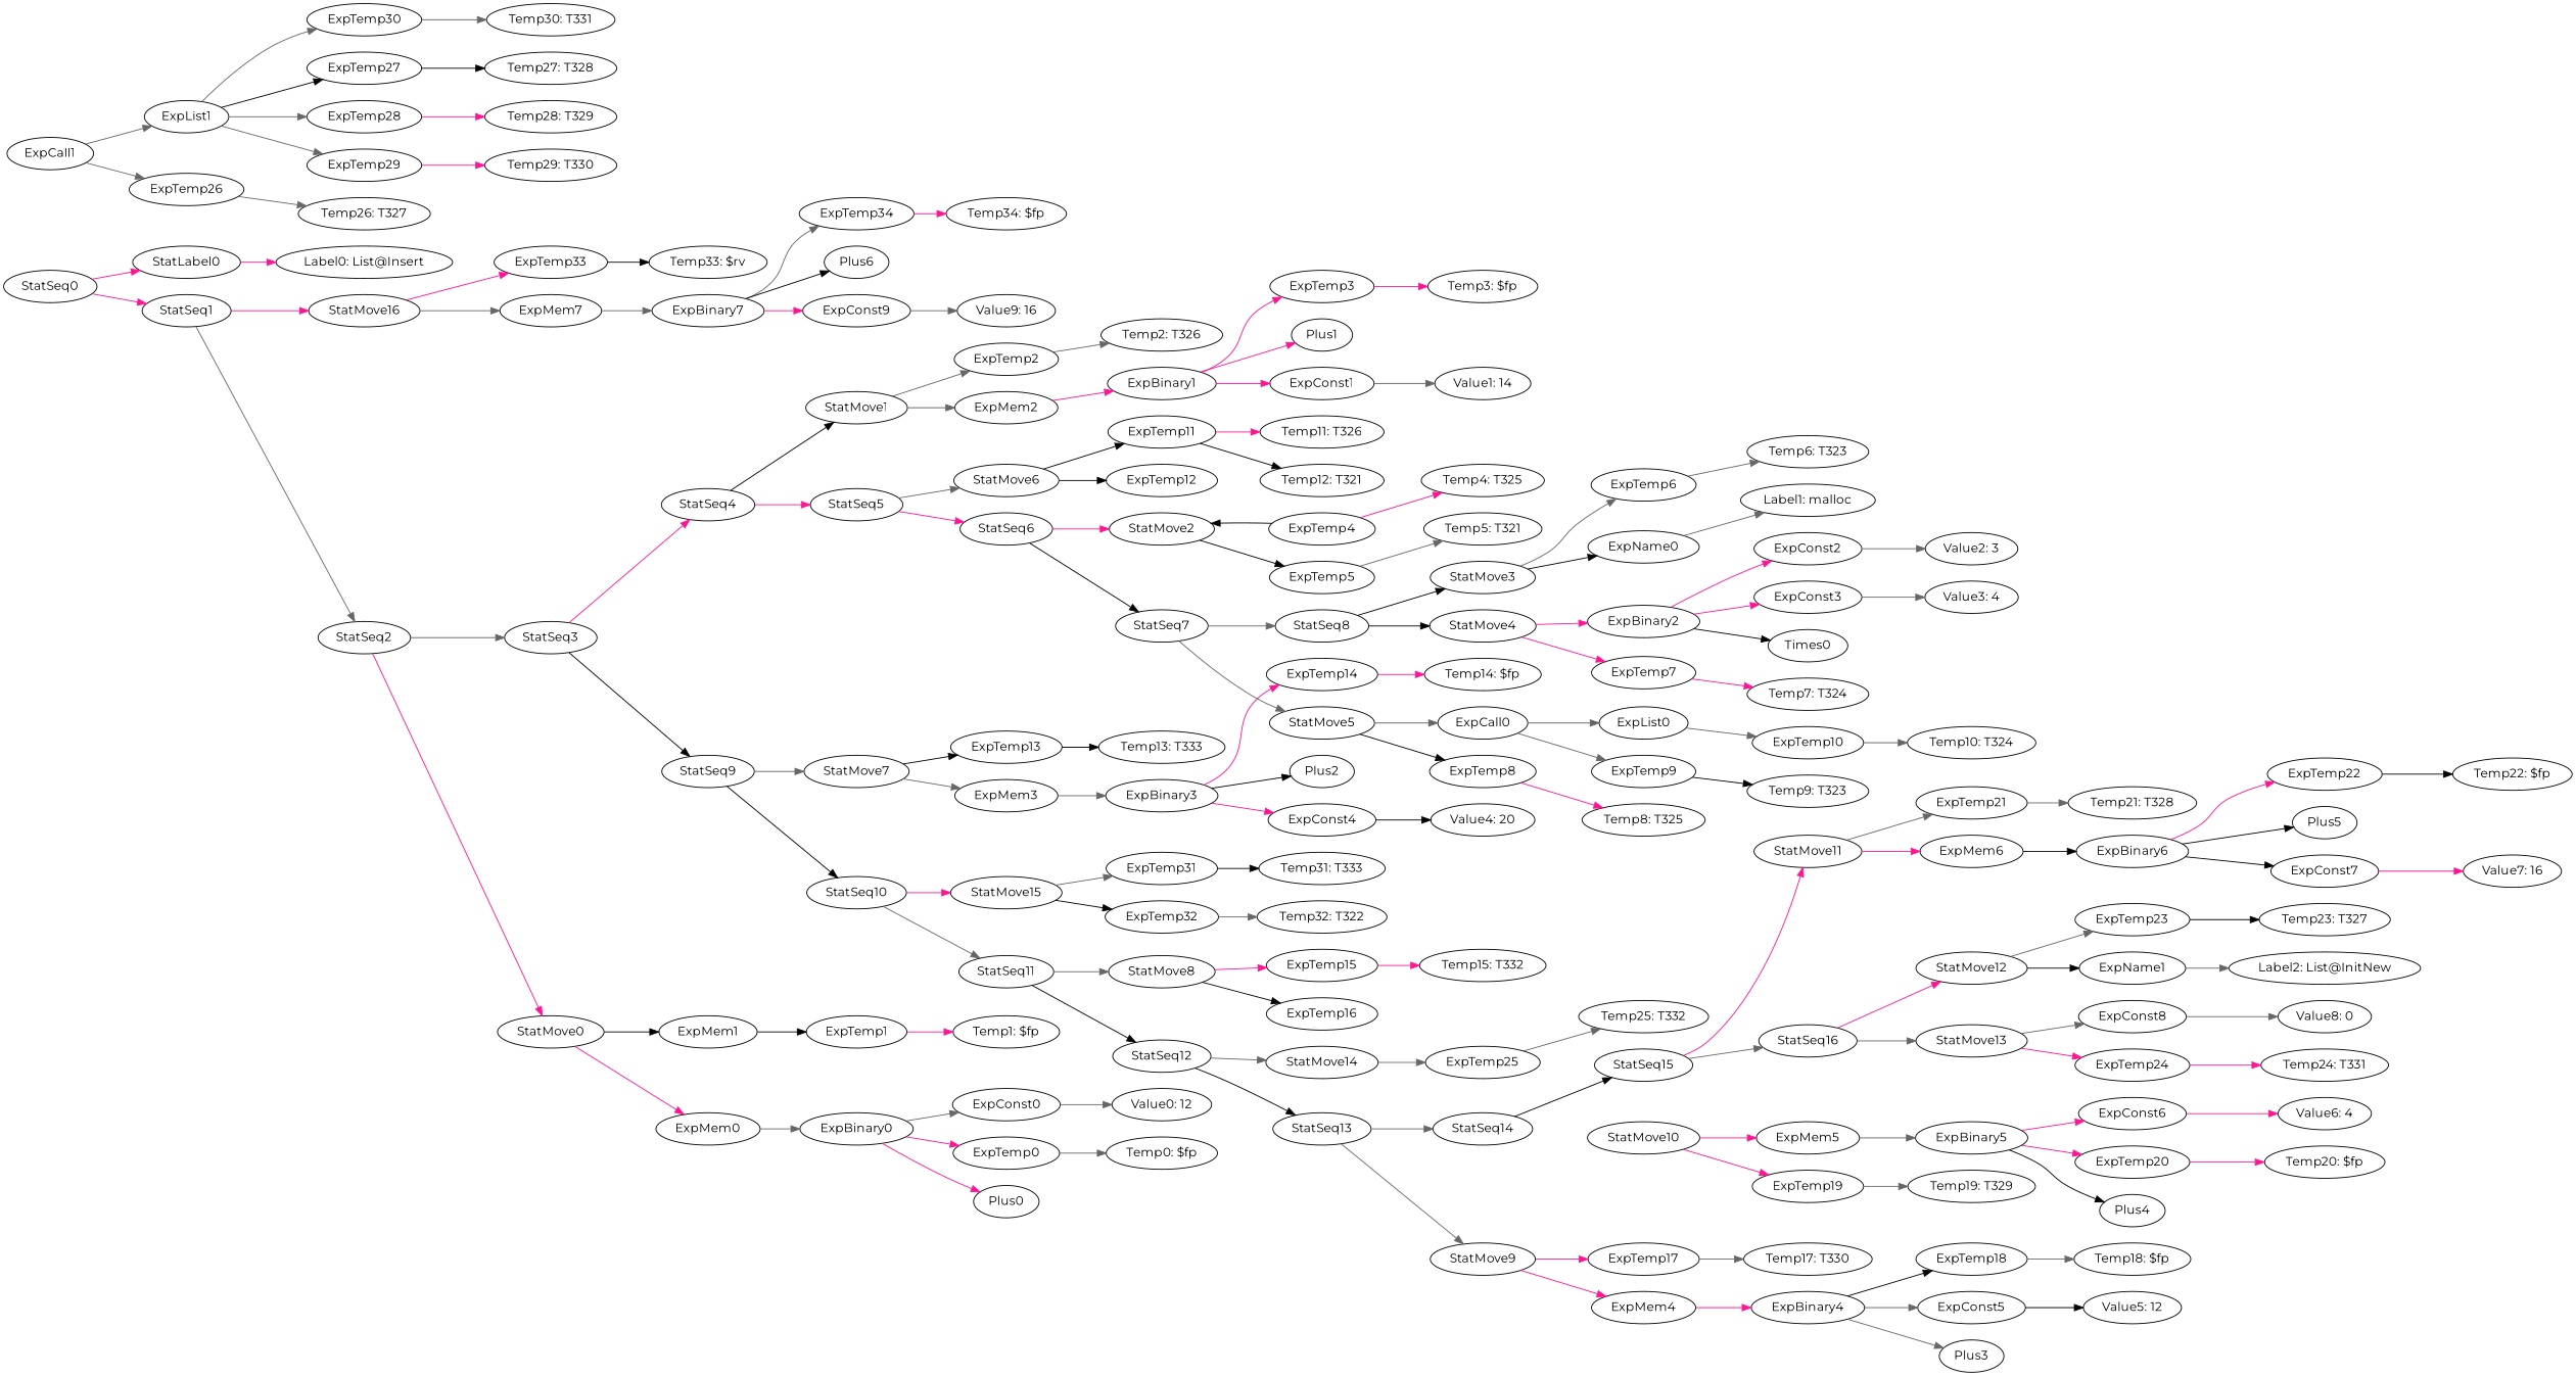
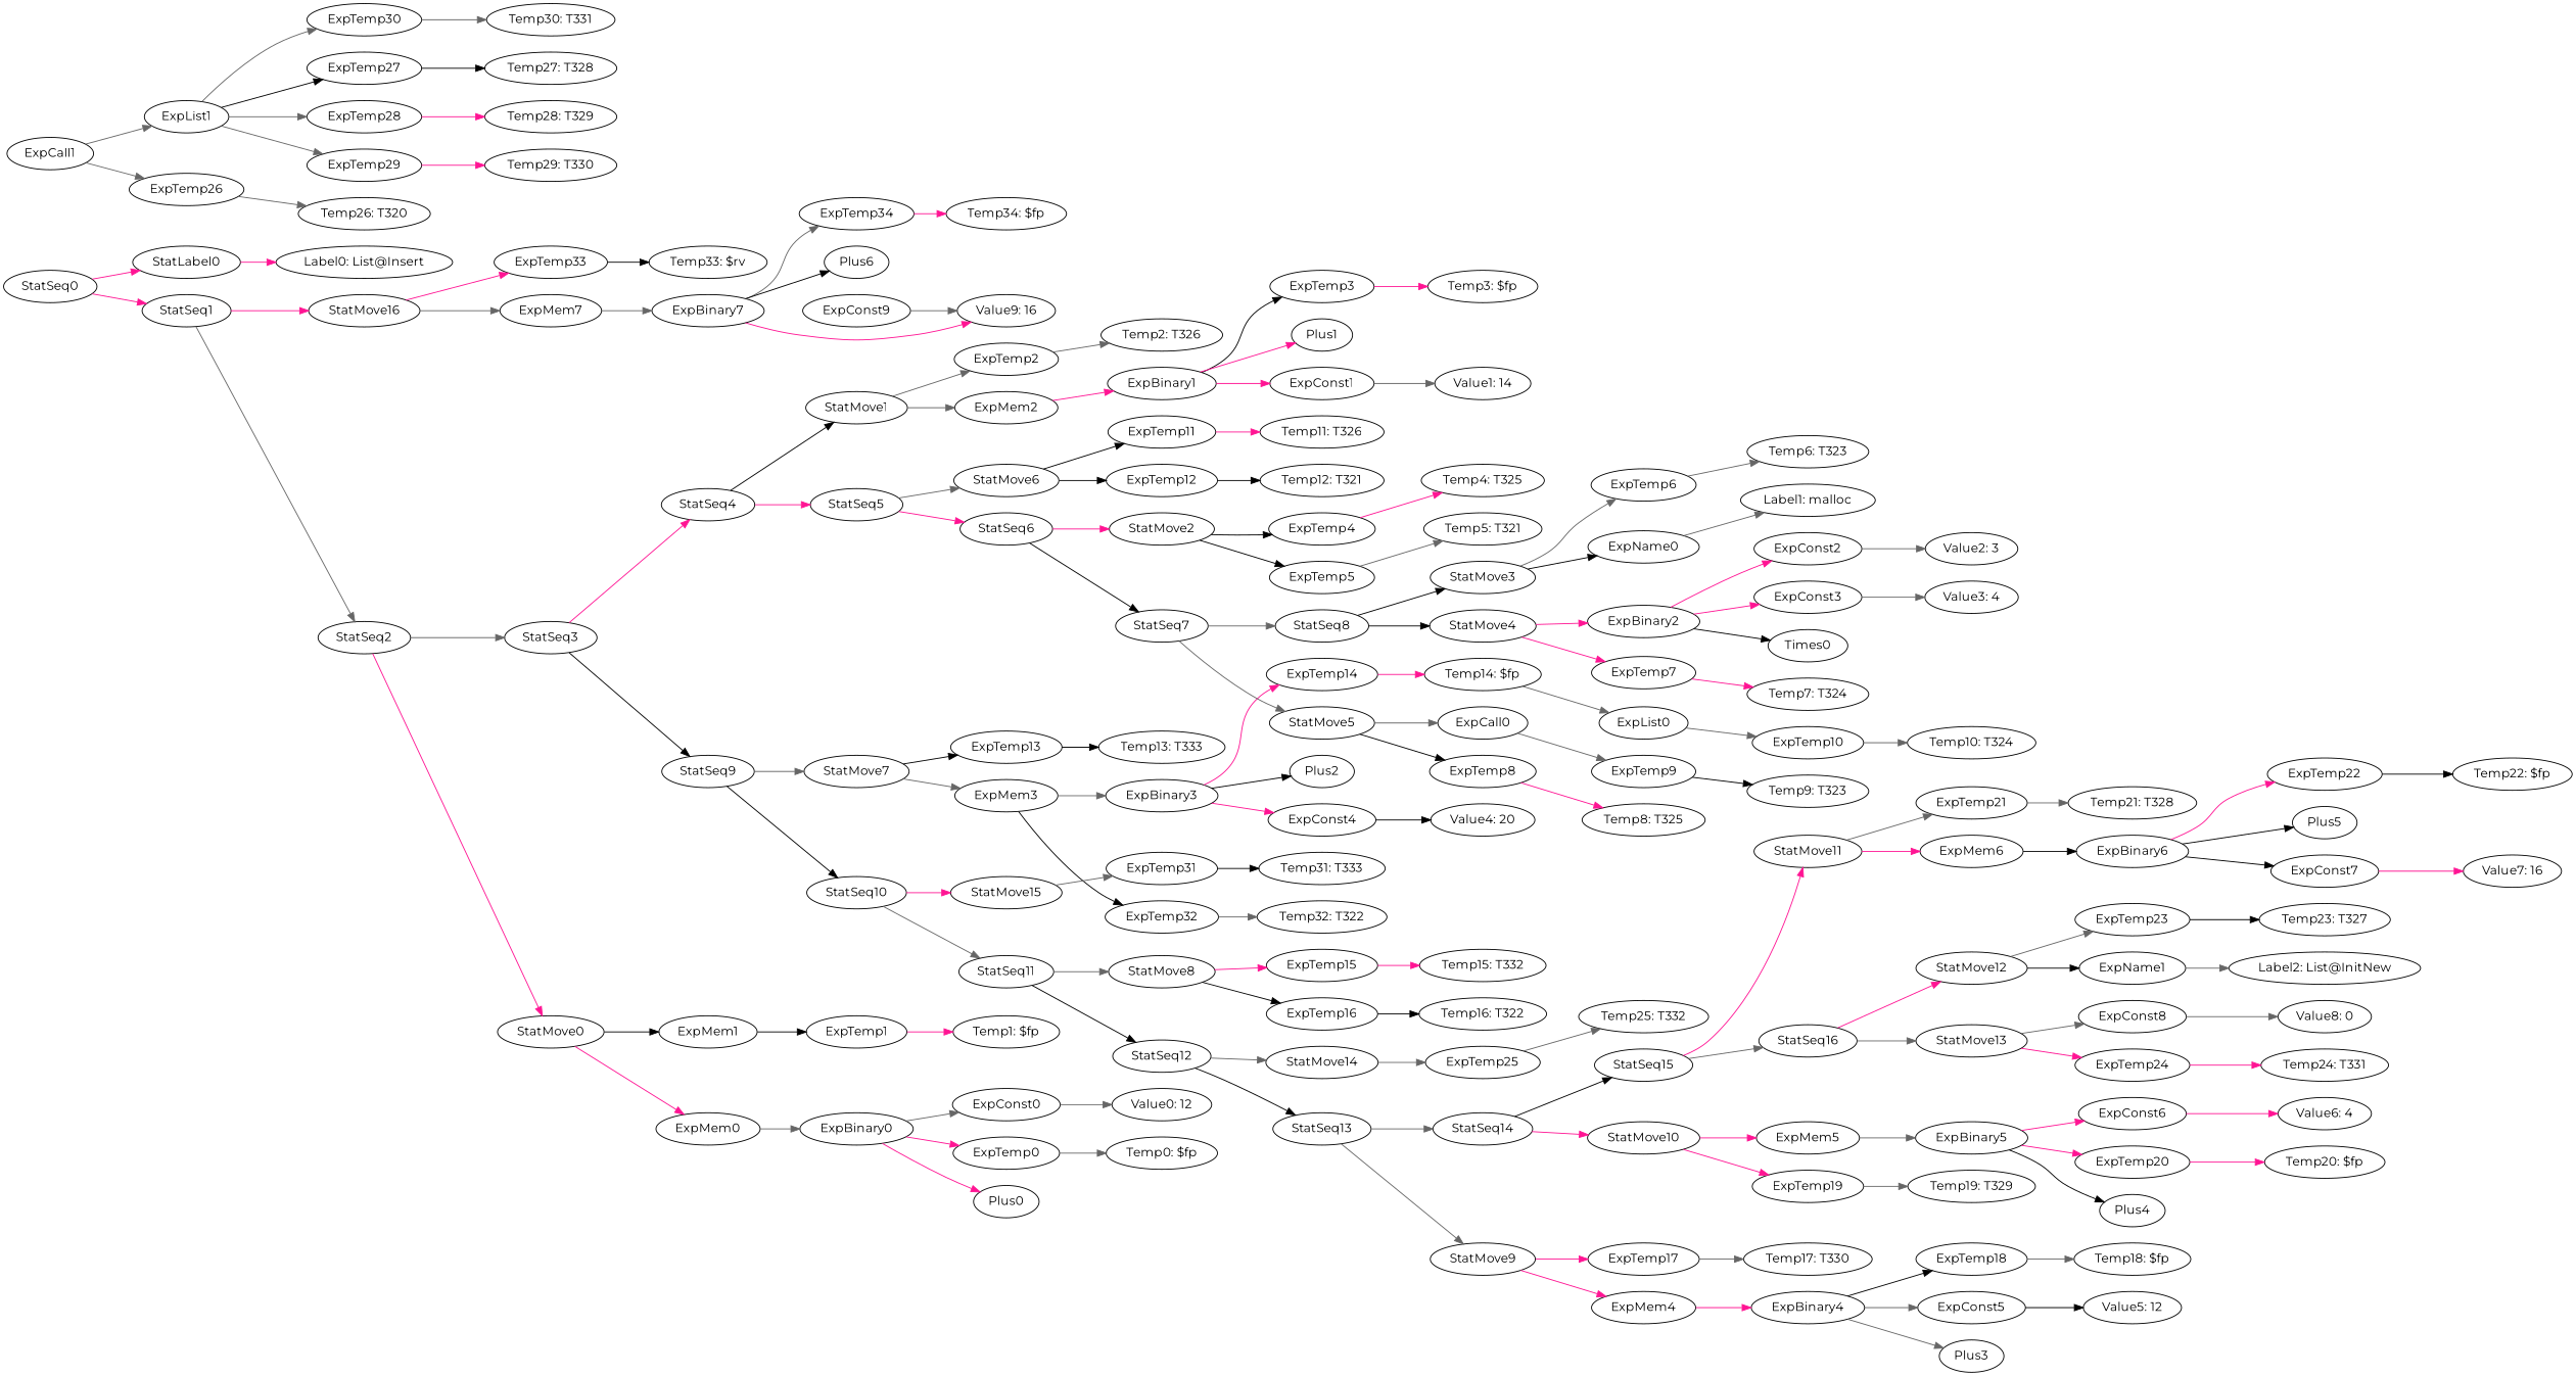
  digraph {
    fontname=Montserrat
    ordering=out
    rankdir=LR
    node [fontname=Montserrat]
    edge [color=gray40 fontname=Montserrat]
    ExpBinary7
    ExpTemp34
    Plus6
    ExpConst9
    "Temp34: $fp"
    "Value9: 16"
    StatMove16
    ExpTemp33
    ExpMem7
    "Temp33: $rv"
    ExpConst2
    "Value2: 3"
    ExpTemp13
    "Temp13: T333"
    StatSeq3
    StatSeq4
    StatSeq9
    StatMove1
    StatSeq5
    StatMove7
    StatSeq10
    ExpTemp2
    ExpMem2
    StatMove6
    StatSeq6
    ExpMem3
    StatMove15
    StatSeq11
    StatSeq15
    StatMove11
    StatSeq16
    ExpTemp21
    ExpMem6
    StatMove12
    StatMove13
    "Temp21: T328"
    ExpBinary6
    ExpTemp23
    ExpName1
    ExpConst8
    ExpTemp24
    ExpTemp11
    ExpTemp12
    "Temp11: T326"
    "Temp12: T321"
    ExpTemp6
    "Temp6: T323"
    ExpList0
    ExpTemp10
    "Temp10: T324"
    ExpTemp9
    "Temp9: T323"
    ExpConst3
    "Value3: 4"
    ExpTemp30
    "Temp30: T331"
    ExpBinary2
    Times0
    ExpMem5
    ExpBinary5
    ExpConst6
    ExpTemp20
    Plus4
    "Value6: 4"
    "Temp20: $fp"
    ExpBinary3
    ExpTemp14
    Plus2
    ExpConst4
    "Temp14: $fp"
    "Value4: 20"
    ExpTemp31
    ExpTemp32
    "Temp31: T333"
    "Temp32: T322"
    StatMove3
    ExpName0
    "Label1: malloc"
    ExpTemp22
    "Temp22: $fp"
    StatSeq2
    StatMove0
    ExpMem1
    ExpMem0
    ExpTemp1
    ExpBinary0
    "Temp1: $fp"
    ExpConst0
    "Value0: 12"
    ExpTemp0
    Plus0
    "Temp0: $fp"
    ExpBinary1
    ExpTemp3
    Plus1
    ExpConst1
    "Temp3: $fp"
    n98 [label="Value1: 14"]
    ExpTemp7
    "Temp7: T324"
    StatMove8
    ExpTemp15
    ExpTemp16
    "Temp15: T332"
+   "Temp16: T322"
    ExpCall0
    StatSeq12
    StatMove14
    ExpTemp25
    "Temp25: T332"
    ExpCall1
    ExpList1
    ExpTemp26
    ExpTemp27
    ExpTemp28
    ExpTemp29
-   "Temp26: T327"
+   "Temp26: T327" [label="Temp26: T320"]
    "Temp2: T326"
    StatMove2
    StatSeq7
    "Temp27: T328"
    StatSeq8
    StatMove4
    ExpTemp4
    ExpTemp5
    StatMove5
    "Temp4: T325"
    "Temp5: T321"
    ExpTemp8
    StatLabel0
    "Label0: List@Insert"
    ExpTemp19
    "Temp19: T329"
    "Temp8: T325"
    ExpTemp18
    "Temp18: $fp"
    StatSeq0
    StatSeq1
    ExpConst5
    "Value5: 12"
    "Temp23: T327"
    "Label2: List@InitNew"
    ExpBinary4
    Plus3
    "Temp28: T329"
    "Temp29: T330"
    StatSeq14
    StatMove10
    Plus5
    ExpConst7
    "Value7: 16"
    StatSeq13
    StatMove9
    ExpTemp17
    ExpMem4
    "Temp17: T330"
    "Value8: 0"
    "Temp24: T331"
    ExpBinary7 -> ExpTemp34
    ExpBinary7 -> Plus6 [color=black]
-   ExpBinary7 -> ExpConst9 [color=deeppink]
+   ExpBinary7 -> "Value9: 16" [color=deeppink]
    ExpTemp34 -> "Temp34: $fp" [color=deeppink]
    ExpConst9 -> "Value9: 16"
    StatMove16 -> ExpTemp33 [color=deeppink]
    StatMove16 -> ExpMem7
    ExpTemp33 -> "Temp33: $rv" [color=black]
    ExpMem7 -> ExpBinary7
    ExpConst2 -> "Value2: 3"
    ExpTemp13 -> "Temp13: T333" [color=black]
    StatSeq3 -> StatSeq4 [color=deeppink]
    StatSeq3 -> StatSeq9 [color=black]
    StatSeq4 -> StatMove1 [color=black]
    StatSeq4 -> StatSeq5 [color=deeppink]
    StatSeq9 -> StatMove7
    StatSeq9 -> StatSeq10 [color=black]
    StatMove1 -> ExpTemp2
    StatMove1 -> ExpMem2
    StatSeq5 -> StatMove6
    StatSeq5 -> StatSeq6 [color=deeppink]
    StatMove7 -> ExpTemp13 [color=black]
    StatMove7 -> ExpMem3
    StatSeq10 -> StatMove15 [color=deeppink]
    StatSeq10 -> StatSeq11
    ExpTemp2 -> "Temp2: T326"
    ExpMem2 -> ExpBinary1 [color=deeppink]
    StatMove6 -> ExpTemp11 [color=black]
    StatMove6 -> ExpTemp12 [color=black]
    StatSeq6 -> StatMove2 [color=deeppink]
    StatSeq6 -> StatSeq7 [color=black]
    ExpMem3 -> ExpBinary3
    StatMove15 -> ExpTemp31
-   StatMove15 -> ExpTemp32 [color=black]
+   ExpMem3 -> ExpTemp32 [color=black]
    StatSeq11 -> StatMove8
    StatSeq11 -> StatSeq12 [color=black]
    StatSeq15 -> StatMove11 [color=deeppink]
    StatSeq15 -> StatSeq16
    StatMove11 -> ExpTemp21
    StatMove11 -> ExpMem6 [color=deeppink]
    StatSeq16 -> StatMove12 [color=deeppink]
    StatSeq16 -> StatMove13
    ExpTemp21 -> "Temp21: T328"
    ExpMem6 -> ExpBinary6 [color=black]
    StatMove12 -> ExpTemp23
    StatMove12 -> ExpName1 [color=black]
    StatMove13 -> ExpConst8
    StatMove13 -> ExpTemp24 [color=deeppink]
    ExpBinary6 -> ExpTemp22 [color=deeppink]
    ExpBinary6 -> Plus5 [color=black]
    ExpBinary6 -> ExpConst7 [color=black]
    ExpTemp23 -> "Temp23: T327" [color=black]
    ExpName1 -> "Label2: List@InitNew"
    ExpConst8 -> "Value8: 0"
    ExpTemp24 -> "Temp24: T331" [color=deeppink]
    ExpTemp11 -> "Temp11: T326" [color=deeppink]
-   ExpTemp11 -> "Temp12: T321" [color=black]
+   ExpTemp12 -> "Temp12: T321" [color=black]
    ExpTemp6 -> "Temp6: T323"
    ExpList0 -> ExpTemp10
    ExpTemp10 -> "Temp10: T324"
    ExpTemp9 -> "Temp9: T323" [color=black]
    ExpConst3 -> "Value3: 4"
    ExpTemp30 -> "Temp30: T331"
    ExpBinary2 -> ExpConst2 [color=deeppink]
    ExpBinary2 -> ExpConst3 [color=deeppink]
    ExpBinary2 -> Times0 [color=black]
    ExpMem5 -> ExpBinary5
    ExpBinary5 -> ExpConst6 [color=deeppink]
    ExpBinary5 -> ExpTemp20 [color=deeppink]
    ExpBinary5 -> Plus4 [color=black]
    ExpConst6 -> "Value6: 4" [color=deeppink]
    ExpTemp20 -> "Temp20: $fp" [color=deeppink]
    ExpBinary3 -> ExpTemp14 [color=deeppink]
    ExpBinary3 -> Plus2 [color=black]
    ExpBinary3 -> ExpConst4 [color=deeppink]
    ExpTemp14 -> "Temp14: $fp" [color=deeppink]
    ExpConst4 -> "Value4: 20" [color=black]
    ExpTemp31 -> "Temp31: T333" [color=black]
    ExpTemp32 -> "Temp32: T322"
    StatMove3 -> ExpTemp6
    StatMove3 -> ExpName0 [color=black]
    ExpName0 -> "Label1: malloc"
    ExpTemp22 -> "Temp22: $fp" [color=black]
    StatSeq2 -> StatSeq3
    StatSeq2 -> StatMove0 [color=deeppink]
    StatMove0 -> ExpMem1 [color=black]
    StatMove0 -> ExpMem0 [color=deeppink]
    ExpMem1 -> ExpTemp1 [color=black]
    ExpMem0 -> ExpBinary0
    ExpTemp1 -> "Temp1: $fp" [color=deeppink]
    ExpBinary0 -> ExpConst0
    ExpBinary0 -> ExpTemp0 [color=deeppink]
    ExpBinary0 -> Plus0 [color=deeppink]
    ExpConst0 -> "Value0: 12"
    ExpTemp0 -> "Temp0: $fp"
-   ExpBinary1 -> ExpTemp3 [color=deeppink]
+   ExpBinary1 -> ExpTemp3 [color=black]
    ExpBinary1 -> Plus1 [color=deeppink]
    ExpBinary1 -> ExpConst1 [color=deeppink]
    ExpTemp3 -> "Temp3: $fp" [color=deeppink]
    ExpConst1 -> n98
    ExpTemp7 -> "Temp7: T324" [color=deeppink]
    StatMove8 -> ExpTemp15 [color=deeppink]
    StatMove8 -> ExpTemp16 [color=black]
    ExpTemp15 -> "Temp15: T332" [color=deeppink]
-   ExpCall0 -> ExpList0
+   ExpTemp16 -> "Temp16: T322" [color=black]
+   "Temp14: $fp" -> ExpList0
    ExpCall0 -> ExpTemp9
    StatSeq12 -> StatMove14
    StatSeq12 -> StatSeq13 [color=black]
    StatMove14 -> ExpTemp25
    ExpTemp25 -> "Temp25: T332"
    ExpCall1 -> ExpList1
    ExpCall1 -> ExpTemp26
    ExpList1 -> ExpTemp30
    ExpList1 -> ExpTemp27 [color=black]
    ExpList1 -> ExpTemp28
    ExpList1 -> ExpTemp29
    ExpTemp26 -> "Temp26: T327"
    ExpTemp27 -> "Temp27: T328" [color=black]
    ExpTemp28 -> "Temp28: T329" [color=deeppink]
    ExpTemp29 -> "Temp29: T330" [color=deeppink]
-   ExpTemp4 -> StatMove2 [color=black]
+   StatMove2 -> ExpTemp4 [color=black]
    StatMove2 -> ExpTemp5 [color=black]
    StatSeq7 -> StatSeq8
    StatSeq7 -> StatMove5
    StatSeq8 -> StatMove3 [color=black]
    StatSeq8 -> StatMove4 [color=black]
    StatMove4 -> ExpBinary2 [color=deeppink]
    StatMove4 -> ExpTemp7 [color=deeppink]
    ExpTemp4 -> "Temp4: T325" [color=deeppink]
    ExpTemp5 -> "Temp5: T321"
    StatMove5 -> ExpCall0
    StatMove5 -> ExpTemp8 [color=black]
    ExpTemp8 -> "Temp8: T325" [color=deeppink]
    StatLabel0 -> "Label0: List@Insert" [color=deeppink]
    ExpTemp19 -> "Temp19: T329"
    ExpTemp18 -> "Temp18: $fp"
    StatSeq0 -> StatLabel0 [color=deeppink]
    StatSeq0 -> StatSeq1 [color=deeppink]
    StatSeq1 -> StatMove16 [color=deeppink]
    StatSeq1 -> StatSeq2
    ExpConst5 -> "Value5: 12" [color=black]
    ExpBinary4 -> ExpTemp18 [color=black]
    ExpBinary4 -> ExpConst5
    ExpBinary4 -> Plus3
    StatSeq14 -> StatSeq15 [color=black]
+   StatSeq14 -> StatMove10 [color=deeppink]
    StatMove10 -> ExpMem5 [color=deeppink]
    StatMove10 -> ExpTemp19 [color=deeppink]
    ExpConst7 -> "Value7: 16" [color=deeppink]
    StatSeq13 -> StatSeq14
    StatSeq13 -> StatMove9
    StatMove9 -> ExpTemp17 [color=deeppink]
    StatMove9 -> ExpMem4 [color=deeppink]
    ExpTemp17 -> "Temp17: T330"
    ExpMem4 -> ExpBinary4 [color=deeppink]
  }
